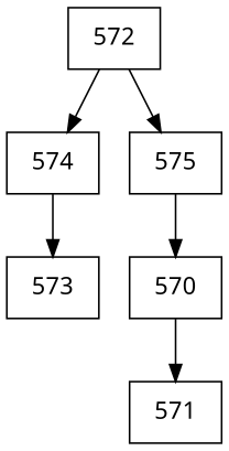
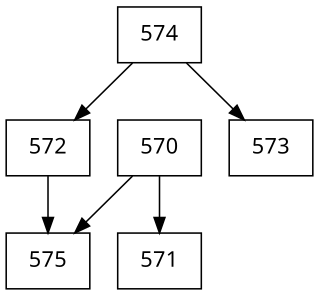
  digraph {
    fontname="Noto Sans"
    node [fontname="Noto Sans" shape=record]
    edge [fontname="Noto Sans"]
    n1 [label="{572}"]
    n2 [label="{574}"]
    n3 [label="{575}"]
    n4 [label="{573}"]
    n5 [label="{570}"]
    n6 [label="{571}"]
-   n1 -> n2
+   n2 -> n1
    n1 -> n3
    n2 -> n4
-   n3 -> n5
+   n5 -> n3
    n5 -> n6
  }
